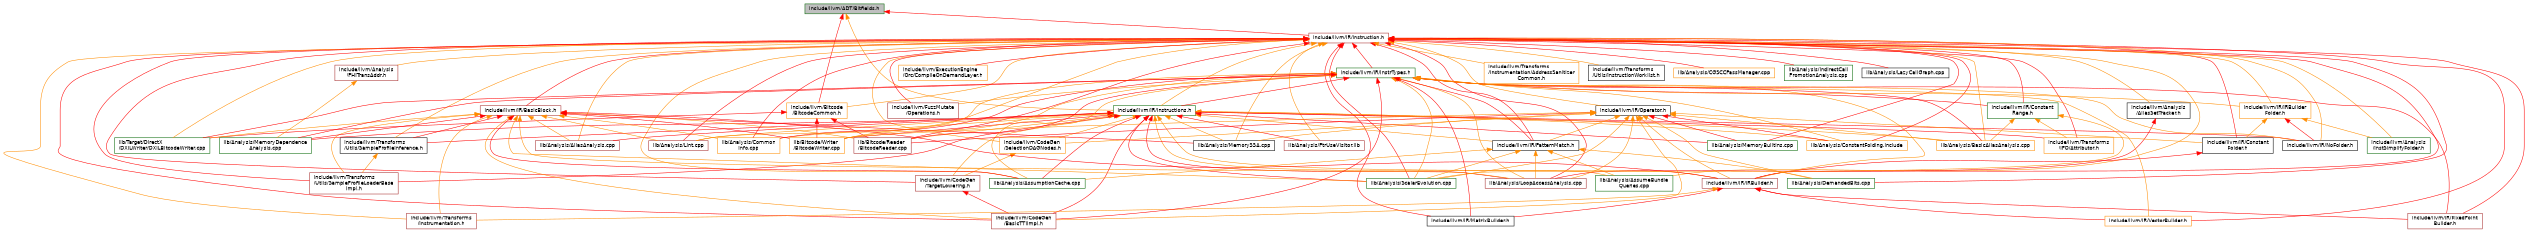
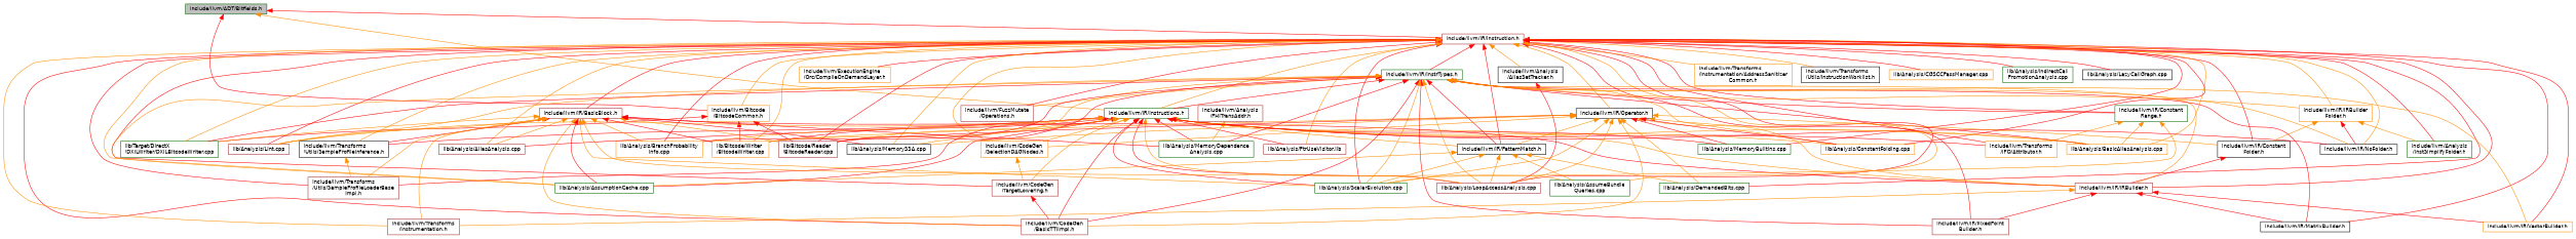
  digraph {
    node [color=brown fontname=Helvetica fontsize=10 shape=record]
    edge [color=darkorange dir=back fontname=Helvetica fontsize=10 labelfontname=Helvetica labelfontsize=10 style=solid]
    n1 [color=darkgreen fillcolor=grey75 fontcolor=black height=0.2 label="include/llvm/ADT/Bitfields.h" style=filled width=0.4]
    n2 [color=darkorange height=0.2 label="include/llvm/Bitcode\l/BitcodeCommon.h" width=0.4]
    n3 [height=0.2 label="include/llvm/IR/Instruction.h" width=0.4]
    n4 [color=darkgreen height=0.2 label="include/llvm/IR/Instructions.h" width=0.4]
    n5 [height=0.2 label="lib/Bitcode/Reader\l/BitcodeReader.cpp" width=0.4]
    n6 [color=darkorange height=0.2 label="lib/Bitcode/Writer\l/BitcodeWriter.cpp" width=0.4]
    n7 [color=darkgreen height=0.2 label="lib/Target/DirectX\l/DXILWriter/DXILBitcodeWriter.cpp" width=0.4]
    n8 [color=black height=0.2 label="include/llvm/Analysis\l/AliasSetTracker.h" width=0.4]
    n9 [height=0.2 label="lib/Analysis/LoopAccessAnalysis.cpp" width=0.4]
    n10 [color=darkgreen height=0.2 label="include/llvm/Analysis\l/InstSimplifyFolder.h" width=0.4]
    n11 [height=0.2 label="include/llvm/Analysis\l/PHITransAddr.h" width=0.4]
    n12 [height=0.2 label="include/llvm/CodeGen\l/BasicTTIImpl.h" width=0.4]
    n13 [color=darkorange height=0.2 label="include/llvm/CodeGen\l/SelectionDAGNodes.h" width=0.4]
    n14 [height=0.2 label="include/llvm/CodeGen\l/TargetLowering.h" width=0.4]
    n15 [color=darkorange height=0.2 label="include/llvm/ExecutionEngine\l/Orc/CompileOnDemandLayer.h" width=0.4]
    n16 [height=0.2 label="include/llvm/FuzzMutate\l/Operations.h" width=0.4]
    n17 [height=0.2 label="include/llvm/IR/BasicBlock.h" width=0.4]
    n18 [height=0.2 label="include/llvm/IR/IRBuilder.h" width=0.4]
    n19 [height=0.2 label="include/llvm/IR/FixedPoint\lBuilder.h" width=0.4]
    n20 [color=black height=0.2 label="include/llvm/IR/MatrixBuilder.h" width=0.4]
    n21 [color=darkorange height=0.2 label="include/llvm/IR/VectorBuilder.h" width=0.4]
    n22 [height=0.2 label="include/llvm/Transforms\l/Instrumentation.h" width=0.4]
    n23 [color=black height=0.2 label="include/llvm/Transforms\l/Utils/SampleProfileInference.h" width=0.4]
    n24 [height=0.2 label="include/llvm/Transforms\l/Utils/SampleProfileLoaderBase\lImpl.h" width=0.4]
    n25 [height=0.2 label="lib/Analysis/AliasAnalysis.cpp" width=0.4]
    n26 [color=darkgreen height=0.2 label="lib/Analysis/AssumptionCache.cpp" width=0.4]
-   n27 [color=darkorange height=0.2 label="lib/Analysis/Common\lInfo.cpp" width=0.4]
+   n27 [color=darkorange height=0.2 label="lib/Analysis/BranchProbability\lInfo.cpp" width=0.4]
    n28 [height=0.2 label="lib/Analysis/Lint.cpp" width=0.4]
    n29 [color=black height=0.2 label="lib/Analysis/MemorySSA.cpp" width=0.4]
    n30 [color=darkgreen height=0.2 label="lib/Analysis/ScalarEvolution.cpp" width=0.4]
    n31 [color=black height=0.2 label="include/llvm/IR/Constant\lFolder.h" width=0.4]
    n32 [color=darkgreen height=0.2 label="include/llvm/IR/Constant\lRange.h" width=0.4]
    n33 [color=darkorange height=0.2 label="include/llvm/Transforms\l/IPO/Attributor.h" width=0.4]
    n34 [color=darkorange height=0.2 label="lib/Analysis/BasicAliasAnalysis.cpp" width=0.4]
    n35 [color=darkgreen height=0.2 label="include/llvm/IR/InstrTypes.h" width=0.4]
    n36 [color=black height=0.2 label="include/llvm/IR/NoFolder.h" width=0.4]
    n37 [color=black height=0.2 label="include/llvm/IR/PatternMatch.h" width=0.4]
    n38 [color=darkgreen height=0.2 label="lib/Analysis/AssumeBundle\lQueries.cpp" width=0.4]
    n39 [color=darkgreen height=0.2 label="lib/Analysis/DemandedBits.cpp" width=0.4]
-   n40 [color=darkorange height=0.2 label="lib/Analysis/ConstantFolding.include" width=0.4]
+   n40 [color=darkorange height=0.2 label="lib/Analysis/ConstantFolding.cpp" width=0.4]
    n41 [color=darkgreen height=0.2 label="lib/Analysis/MemoryBuiltins.cpp" width=0.4]
    n42 [height=0.2 label="lib/Analysis/PtrUseVisitor.lib" width=0.4]
    n43 [color=darkorange height=0.2 label="include/llvm/IR/IRBuilder\lFolder.h" width=0.4]
    n44 [color=black height=0.2 label="include/llvm/IR/Operator.h" width=0.4]
    n45 [color=darkorange height=0.2 label="include/llvm/Transforms\l/Instrumentation/AddressSanitizer\lCommon.h" width=0.4]
    n46 [color=black height=0.2 label="include/llvm/Transforms\l/Utils/InstructionWorklist.h" width=0.4]
    n47 [color=darkorange height=0.2 label="lib/Analysis/CGSCCPassManager.cpp" width=0.4]
    n48 [color=darkgreen height=0.2 label="lib/Analysis/IndirectCall\lPromotionAnalysis.cpp" width=0.4]
    n49 [color=black height=0.2 label="lib/Analysis/LazyCallGraph.cpp" width=0.4]
    n50 [color=darkgreen height=0.2 label="lib/Analysis/MemoryDependence\lAnalysis.cpp" width=0.4]
    n1 -> n2 [color=red]
    n1 -> n3 [color=red]
    n1 -> n4
    n2 -> n5 [color=red]
    n2 -> n6 [color=red]
    n2 -> n7 [color=red]
    n3 -> n2
    n3 -> n4
    n3 -> n5 [color=red]
    n3 -> n6
    n3 -> n7
    n3 -> n8
    n3 -> n9 [color=red]
-   n3 -> n10
-   n3 -> n11
+   n3 -> n10 [color=red]
    n3 -> n12 [color=red]
    n3 -> n13
    n3 -> n14 [color=red]
    n3 -> n15 [color=red]
    n3 -> n16 [color=red]
    n3 -> n17 [color=red]
    n3 -> n18 [color=red]
    n3 -> n19 [color=red]
    n3 -> n20 [color=red]
    n3 -> n21 [color=red]
    n3 -> n22
    n3 -> n23
    n3 -> n24 [color=red]
    n3 -> n25
    n3 -> n26
    n3 -> n27 [color=red]
    n3 -> n28 [color=red]
    n3 -> n29
    n3 -> n30 [color=red]
    n3 -> n31 [color=red]
    n3 -> n32 [color=red]
    n3 -> n33 [color=red]
    n3 -> n34
    n3 -> n35 [color=red]
    n3 -> n36
    n3 -> n37 [color=red]
    n3 -> n38
    n3 -> n39 [color=red]
    n3 -> n40 [color=red]
    n3 -> n41 [color=red]
    n3 -> n42
    n3 -> n43
    n3 -> n44
    n3 -> n45
    n3 -> n46
    n3 -> n47 [color=red]
    n3 -> n48 [color=red]
    n3 -> n49 [color=red]
    n4 -> n5
    n4 -> n6 [color=red]
    n4 -> n9 [color=red]
    n4 -> n12 [color=red]
    n4 -> n13
    n4 -> n14
    n4 -> n18
    n4 -> n23 [color=red]
    n4 -> n24 [color=red]
    n4 -> n25 [color=red]
    n4 -> n26 [color=red]
    n4 -> n27
    n4 -> n28
    n4 -> n29
    n4 -> n30 [color=red]
    n4 -> n33 [color=red]
    n4 -> n34
    n4 -> n36 [color=red]
    n4 -> n37
    n4 -> n38
    n4 -> n40
    n4 -> n41 [color=red]
    n4 -> n42 [color=red]
    n4 -> n50 [color=red]
    n8 -> n9 [color=red]
    n11 -> n50
    n13 -> n14
    n14 -> n12 [color=red]
    n17 -> n5
    n17 -> n6 [color=red]
    n17 -> n7
    n17 -> n9
    n17 -> n12
    n17 -> n18 [color=red]
    n17 -> n22
    n17 -> n23 [color=red]
    n17 -> n24
    n17 -> n25
    n17 -> n26 [color=red]
    n17 -> n27
    n17 -> n28
    n17 -> n29 [color=red]
    n17 -> n30
    n17 -> n50 [color=red]
    n18 -> n19 [color=red]
    n18 -> n20 [color=red]
    n18 -> n21 [color=red]
    n18 -> n22
    n23 -> n24
    n31 -> n18 [color=red]
    n32 -> n30
    n32 -> n33
    n32 -> n34
    n35 -> n4 [color=red]
    n35 -> n5 [color=red]
    n35 -> n6
    n35 -> n7 [color=red]
    n35 -> n9
    n35 -> n12 [color=red]
    n35 -> n16
    n35 -> n18
    n35 -> n19 [color=red]
    n35 -> n20 [color=red]
    n35 -> n21
    n35 -> n26
    n35 -> n27 [color=red]
    n35 -> n28
    n35 -> n30
    n35 -> n32 [color=red]
    n35 -> n34 [color=red]
    n35 -> n36
    n35 -> n37 [color=red]
    n35 -> n40
    n35 -> n43
    n35 -> n50 [color=red]
    n37 -> n9
    n37 -> n26
    n37 -> n30
    n37 -> n38
    n37 -> n39
    n43 -> n10
    n43 -> n31
    n43 -> n36 [color=red]
    n44 -> n5 [color=red]
    n44 -> n6
    n44 -> n9
    n44 -> n12
    n44 -> n13
    n44 -> n18
    n44 -> n29
    n44 -> n30
    n44 -> n31
    n44 -> n34
    n44 -> n37
    n44 -> n39
    n44 -> n40 [color=red]
    n44 -> n41 [color=red]
  }
